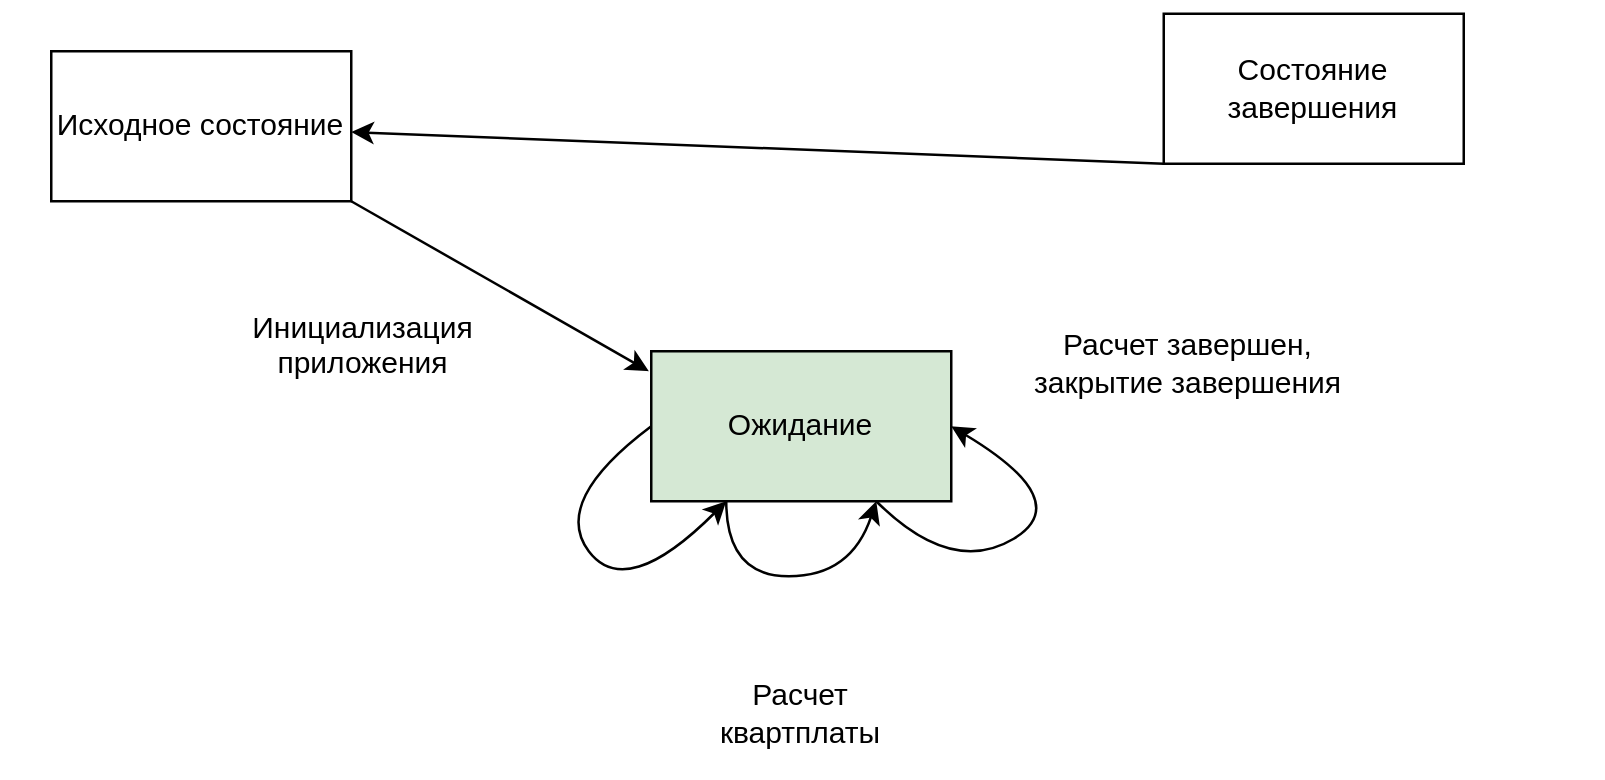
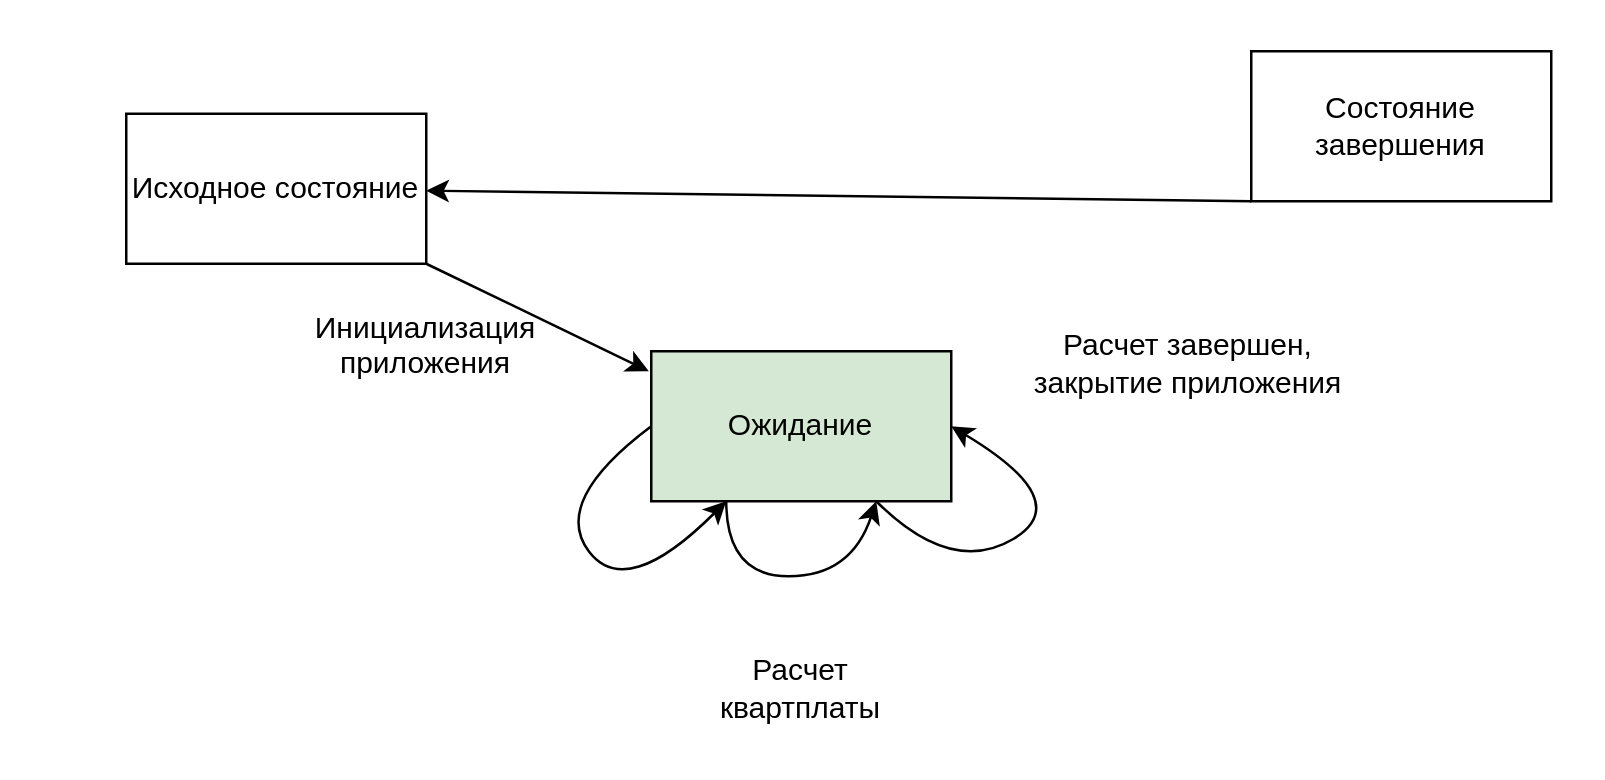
  <mxCell id="0" />
  <mxCell id="1" parent="0" />
- <mxCell id="2" value="Исходное состояние" style="rounded=0;whiteSpace=wrap;html=1;" vertex="1" parent="1"><mxGeometry x="20" y="20" width="120" height="60" as="geometry" /></mxCell>
+ <mxCell id="2" value="Исходное состояние" style="rounded=0;whiteSpace=wrap;html=1;" vertex="1" parent="1"><mxGeometry x="50" y="45" width="120" height="60" as="geometry" /></mxCell>
  <mxCell id="3" value="Ожидание" style="rounded=0;whiteSpace=wrap;html=1;fillColor=#d5e8d4;" vertex="1" parent="1"><mxGeometry x="260" y="140" width="120" height="60" as="geometry" /></mxCell>
- <mxCell id="4" value="Состояние завершения" style="rounded=0;whiteSpace=wrap;html=1;" vertex="1" parent="1"><mxGeometry x="465" y="5" width="120" height="60" as="geometry" /></mxCell>
+ <mxCell id="4" value="Состояние завершения" style="rounded=0;whiteSpace=wrap;html=1;" vertex="1" parent="1"><mxGeometry x="500" y="20" width="120" height="60" as="geometry" /></mxCell>
  <mxCell id="5" value="" style="endArrow=classic;html=1;rounded=0;exitX=1;exitY=1;exitDx=0;exitDy=0;entryX=-0.008;entryY=0.133;entryDx=0;entryDy=0;entryPerimeter=0;" edge="1" parent="1" source="2" target="3"><mxGeometry width="50" height="50" relative="1" as="geometry"><mxPoint x="340" y="100" as="sourcePoint" /><mxPoint x="390" y="50" as="targetPoint" /></mxGeometry></mxCell>
  <mxCell id="6" value="" style="endArrow=classic;html=1;rounded=0;exitX=0;exitY=1;exitDx=0;exitDy=0;" edge="1" parent="1" source="4" target="2"><mxGeometry width="50" height="50" relative="1" as="geometry"><mxPoint x="340" y="100" as="sourcePoint" /><mxPoint x="390" y="50" as="targetPoint" /></mxGeometry></mxCell>
  <mxCell id="7" value="" style="curved=1;endArrow=classic;html=1;rounded=0;exitX=0;exitY=0.5;exitDx=0;exitDy=0;entryX=0.25;entryY=1;entryDx=0;entryDy=0;" edge="1" parent="1" source="3" target="3"><mxGeometry width="50" height="50" relative="1" as="geometry"><mxPoint x="340" y="440" as="sourcePoint" /><mxPoint x="390" y="390" as="targetPoint" /><Array as="points"><mxPoint x="220" y="200" /><mxPoint x="250" y="240" /></Array></mxGeometry></mxCell>
  <mxCell id="8" value="" style="curved=1;endArrow=classic;html=1;rounded=0;entryX=0.75;entryY=1;entryDx=0;entryDy=0;" edge="1" parent="1" target="3"><mxGeometry width="50" height="50" relative="1" as="geometry"><mxPoint x="290" y="200" as="sourcePoint" /><mxPoint x="390" y="390" as="targetPoint" /><Array as="points"><mxPoint x="290" y="230" /><mxPoint x="340" y="230" /></Array></mxGeometry></mxCell>
  <mxCell id="9" value="" style="curved=1;endArrow=classic;html=1;rounded=0;exitX=0.75;exitY=1;exitDx=0;exitDy=0;entryX=1;entryY=0.5;entryDx=0;entryDy=0;" edge="1" parent="1" source="3" target="3"><mxGeometry width="50" height="50" relative="1" as="geometry"><mxPoint x="340" y="440" as="sourcePoint" /><mxPoint x="390" y="390" as="targetPoint" /><Array as="points"><mxPoint x="380" y="230" /><mxPoint x="430" y="200" /></Array></mxGeometry></mxCell>
- <mxCell id="10" value="Инициализация приложения&lt;div&gt;&lt;br&gt;&lt;/div&gt;" style="text;html=1;align=center;verticalAlign=middle;whiteSpace=wrap;rounded=0;" vertex="1" parent="1"><mxGeometry x="115" y="130" width="60" height="30" as="geometry" /></mxCell>
- <mxCell id="11" value="Расчет завершен, закрытие завершения" style="text;html=1;align=center;verticalAlign=middle;whiteSpace=wrap;rounded=0;" vertex="1" parent="1"><mxGeometry x="410" y="130" width="130" height="30" as="geometry" /></mxCell>
- <mxCell id="12" value="Расчет квартплаты" style="text;html=1;align=center;verticalAlign=middle;whiteSpace=wrap;rounded=0;" vertex="1" parent="1"><mxGeometry x="290" y="270" width="60" height="30" as="geometry" /></mxCell>
+ <mxCell id="10" value="Инициализация приложения&lt;div&gt;&lt;br&gt;&lt;/div&gt;" style="text;html=1;align=center;verticalAlign=middle;whiteSpace=wrap;rounded=0;" vertex="1" parent="1"><mxGeometry x="140" y="130" width="60" height="30" as="geometry" /></mxCell>
+ <mxCell id="11" value="Расчет завершен, закрытие приложения" style="text;html=1;align=center;verticalAlign=middle;whiteSpace=wrap;rounded=0;" vertex="1" parent="1"><mxGeometry x="410" y="130" width="130" height="30" as="geometry" /></mxCell>
+ <mxCell id="12" value="Расчет квартплаты" style="text;html=1;align=center;verticalAlign=middle;whiteSpace=wrap;rounded=0;" vertex="1" parent="1"><mxGeometry x="290" y="260" width="60" height="30" as="geometry" /></mxCell>
